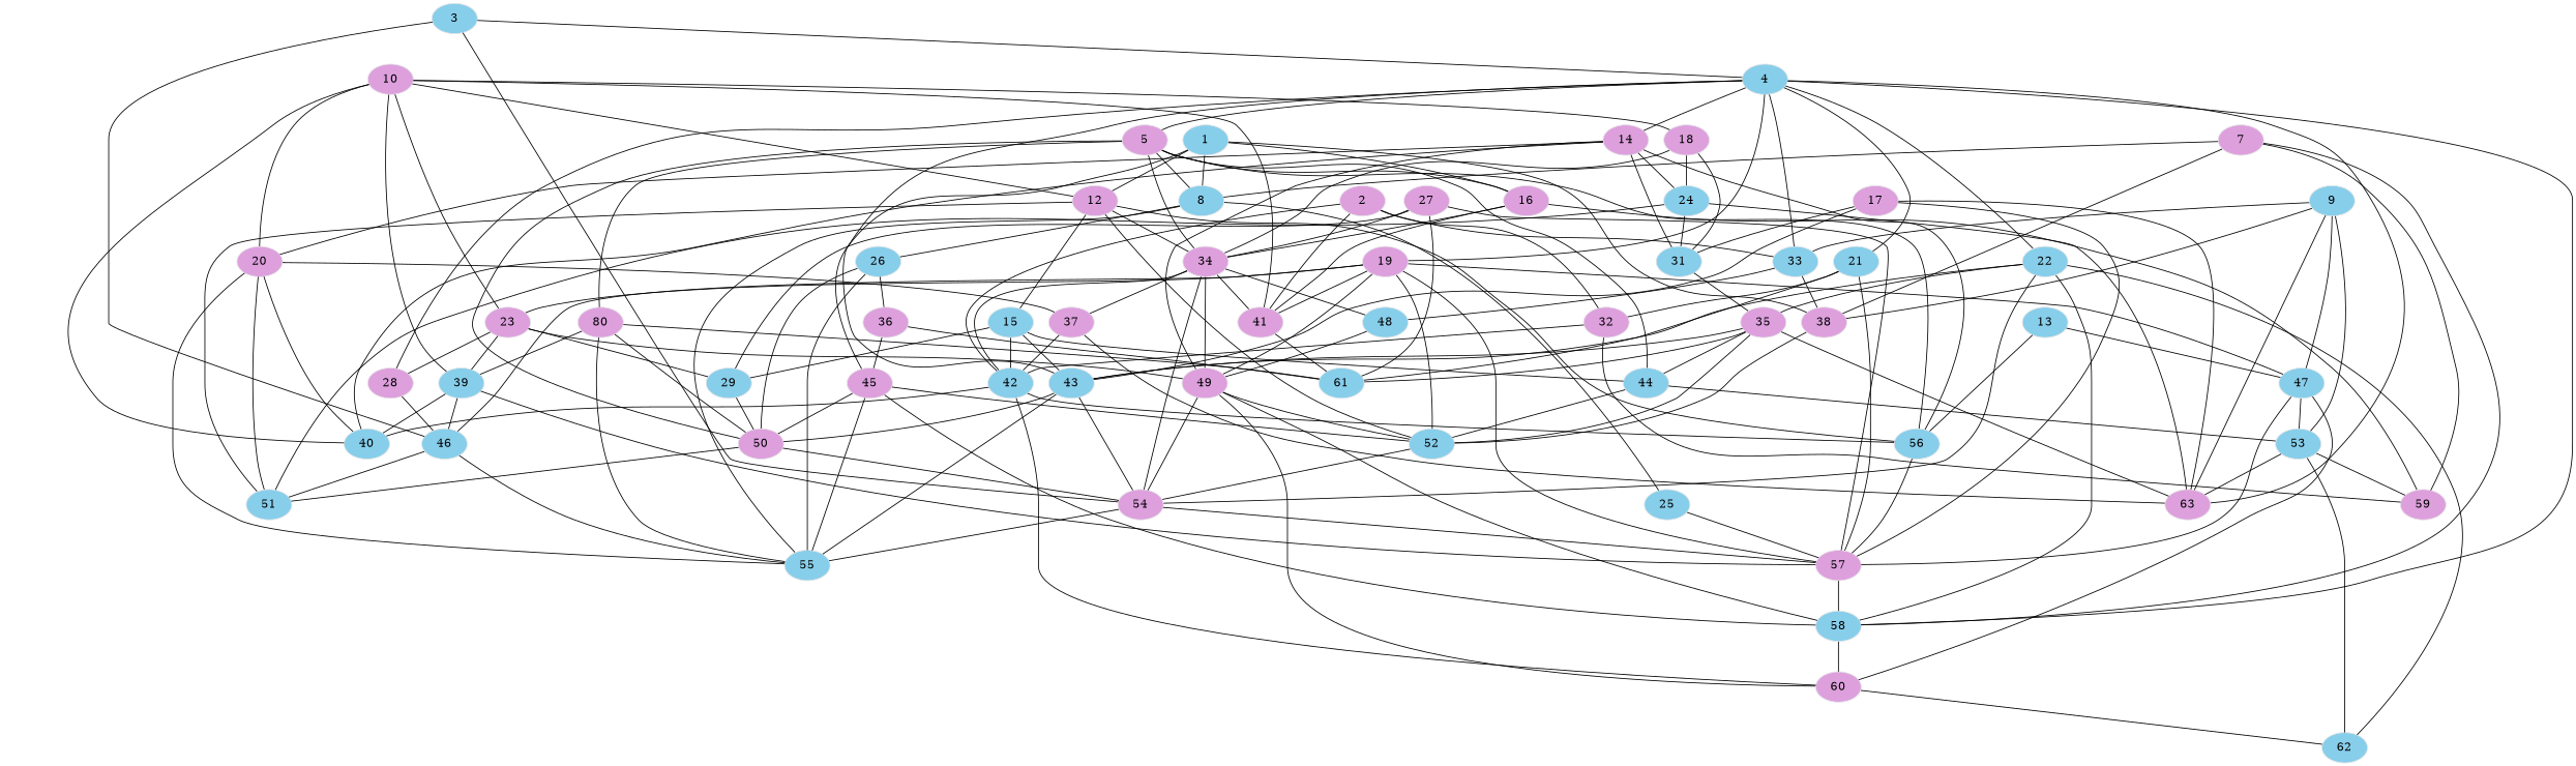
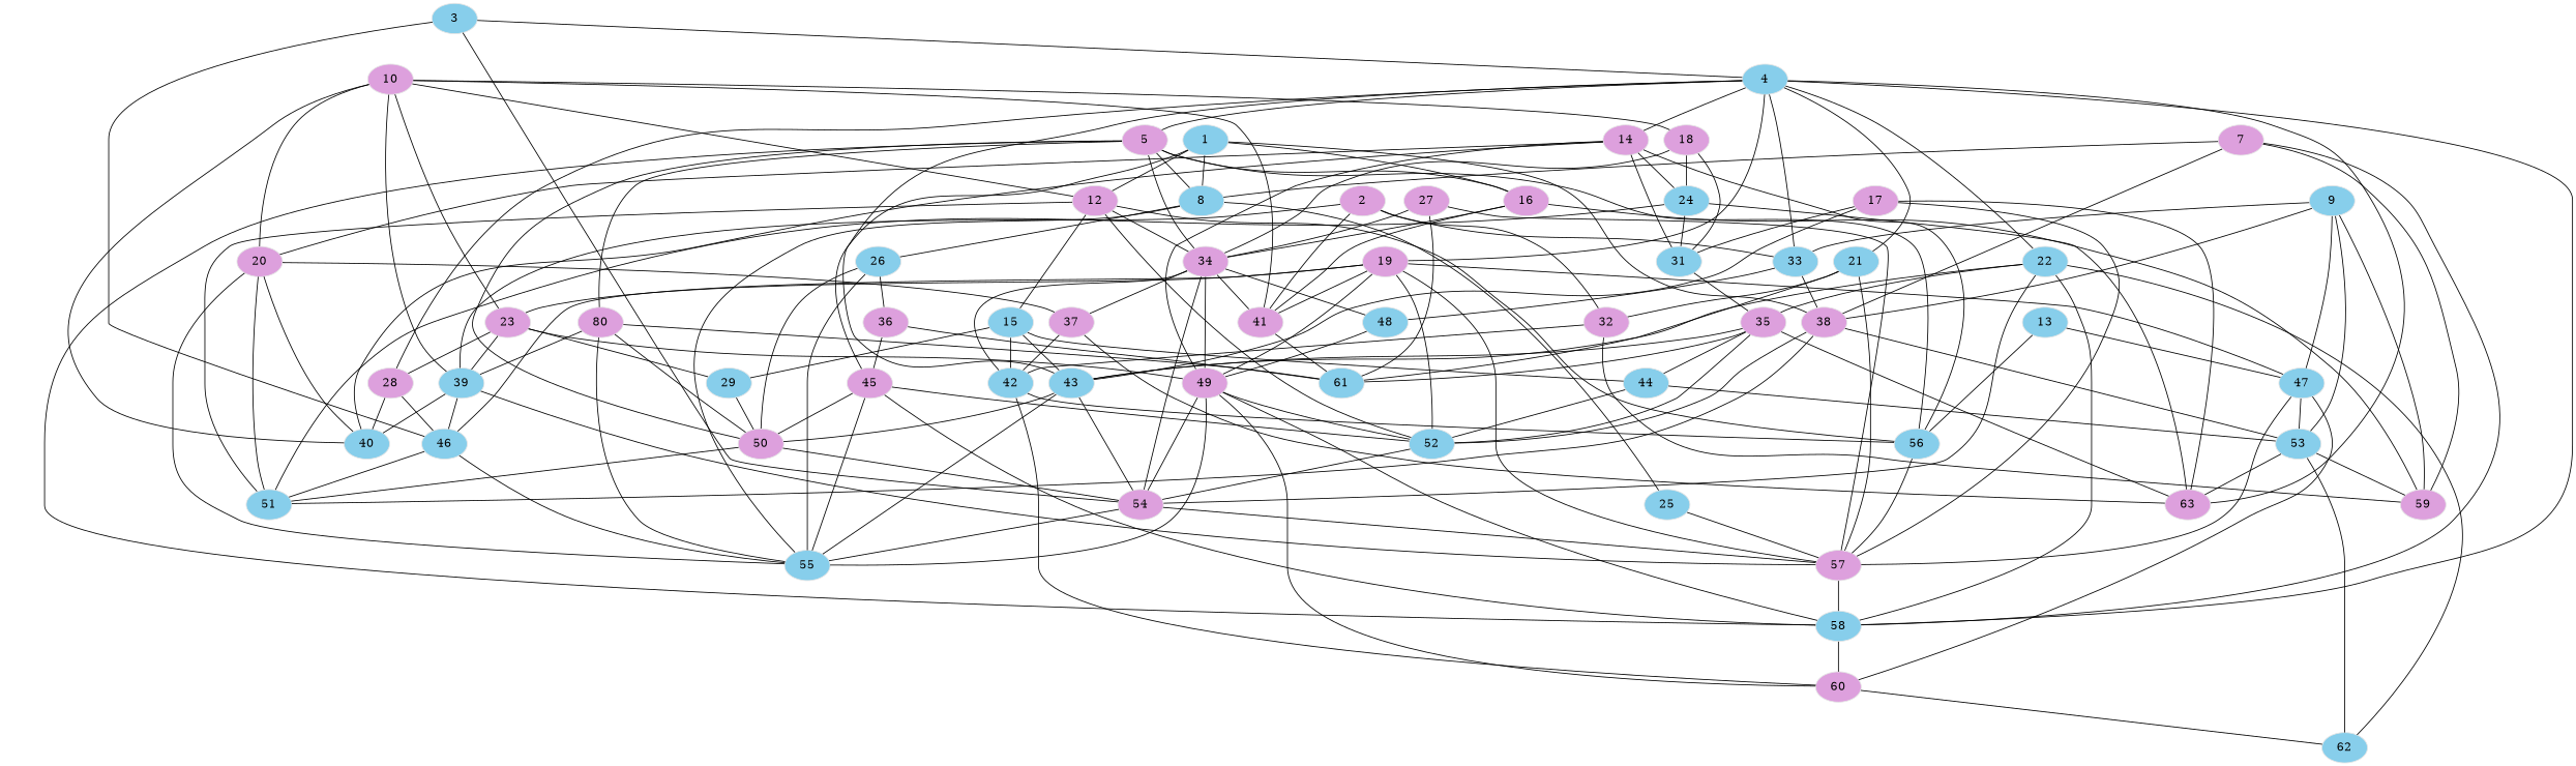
  graph {
    node [color=gray90 fillcolor=skyblue style=filled]
    edge [weight=1.0]
    1
    8
    12 [fillcolor=plum]
    16 [fillcolor=plum]
    38 [fillcolor=plum]
    45 [fillcolor=plum]
    25
    26
    55
    34 [fillcolor=plum]
    56
    15
    51
    52
    41 [fillcolor=plum]
    59 [fillcolor=plum]
    53
    58
    50 [fillcolor=plum]
    2 [fillcolor=plum]
    32 [fillcolor=plum]
    33
    39
    42
    48
    46
    40
    57 [fillcolor=plum]
    61
    3
    4
    54 [fillcolor=plum]
    14 [fillcolor=plum]
    19 [fillcolor=plum]
    21
    22
    28 [fillcolor=plum]
    43
    63 [fillcolor=plum]
    5 [fillcolor=plum]
    20 [fillcolor=plum]
    24
    31
    49 [fillcolor=plum]
    47
    23 [fillcolor=plum]
    35 [fillcolor=plum]
    62
    60 [fillcolor=plum]
    n50 [fillcolor=plum label=80]
    37 [fillcolor=plum]
    29
    7 [fillcolor=plum]
    36 [fillcolor=plum]
    9
    10 [fillcolor=plum]
    18 [fillcolor=plum]
    44
    13
    17 [fillcolor=plum]
    27 [fillcolor=plum]
    1 -- 8
    1 -- 12
    1 -- 16
    1 -- 38
    1 -- 45
    8 -- 25
    8 -- 26
    8 -- 55
    12 -- 34
    12 -- 56
    12 -- 15
    12 -- 51
    12 -- 52
    16 -- 34
    16 -- 41
    16 -- 59
+   38 -- 51
    38 -- 52
+   38 -- 53
    45 -- 55
    45 -- 52
    45 -- 58
    45 -- 50
    25 -- 57
    26 -- 55
    26 -- 50
    26 -- 36
    34 -- 41
    34 -- 42
    34 -- 48
    34 -- 54
    34 -- 49
    34 -- 37
    56 -- 57
    15 -- 42
    15 -- 43
    15 -- 29
    15 -- 44
    52 -- 54
    41 -- 61
    53 -- 59
    53 -- 63
    53 -- 62
    58 -- 60
    50 -- 51
    50 -- 54
    2 -- 41
    2 -- 32
    2 -- 33
-   2 -- 42
+   2 -- 39
    32 -- 59
    32 -- 42
    33 -- 38
    33 -- 48
    39 -- 46
    39 -- 40
    39 -- 57
    42 -- 56
    42 -- 60
    48 -- 49
    46 -- 55
    46 -- 51
    57 -- 58
    3 -- 46
    3 -- 4
    3 -- 54
    4 -- 58
    4 -- 33
    4 -- 14
    4 -- 19
    4 -- 21
    4 -- 22
    4 -- 28
    4 -- 43
    4 -- 63
    4 -- 5
    54 -- 55
    54 -- 57
    14 -- 56
    14 -- 40
    14 -- 20
    14 -- 24
    14 -- 31
    14 -- 49
    19 -- 52 [weight=2.0]
    19 -- 41
    19 -- 46
    19 -- 57
    19 -- 49
    19 -- 47
    19 -- 23
    21 -- 32
    21 -- 57
    21 -- 61
    22 -- 58
    22 -- 54
    22 -- 43
    22 -- 35
    22 -- 62
    28 -- 46
-   42 -- 40
+   28 -- 40
    43 -- 55
    43 -- 50
    43 -- 54
    5 -- 8
    5 -- 16
    5 -- 34
    5 -- 56
-   5 -- 44
+   5 -- 58
    5 -- 50
    5 -- n50
    20 -- 55
    20 -- 51 [weight=2.0]
    20 -- 40
    20 -- 37
    24 -- 51
    24 -- 63
    24 -- 31
    31 -- 35
+   49 -- 55
    49 -- 52
    49 -- 58
    49 -- 54
    49 -- 60
    47 -- 53
    47 -- 57
    47 -- 60
    23 -- 39
    23 -- 28
    23 -- 49
    23 -- 29
    35 -- 52
    35 -- 61
    35 -- 43
    35 -- 63
    35 -- 44
    60 -- 62
    n50 -- 55
    n50 -- 50
    n50 -- 39
    n50 -- 61
    37 -- 42
    37 -- 63
    29 -- 50
    7 -- 8
    7 -- 38
    7 -- 59
    7 -- 58
    36 -- 45
    36 -- 61
    9 -- 38
    9 -- 53
    9 -- 33
-   9 -- 63
+   9 -- 59
    9 -- 47
    10 -- 12
    10 -- 41
    10 -- 39
    10 -- 40
    10 -- 20
    10 -- 23
    10 -- 18
    18 -- 34
    18 -- 24
    18 -- 31
    44 -- 52
    44 -- 53
    13 -- 56
    13 -- 47
    17 -- 57
    17 -- 43
    17 -- 63
    17 -- 31
    27 -- 34
    27 -- 57
    27 -- 61
-   27 -- 29
  }
